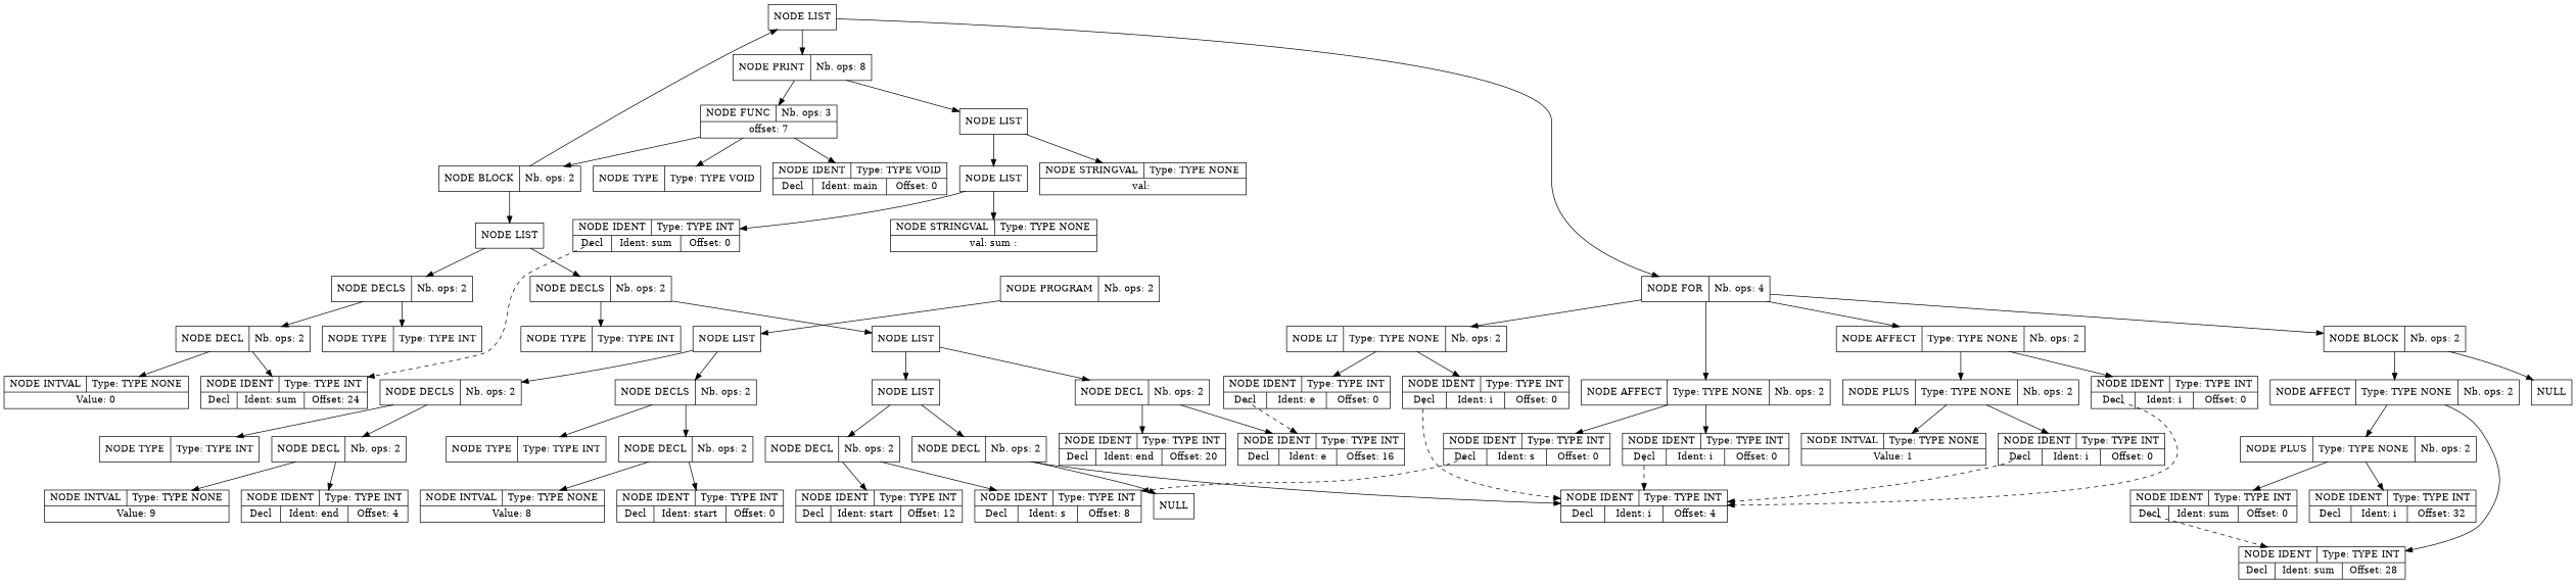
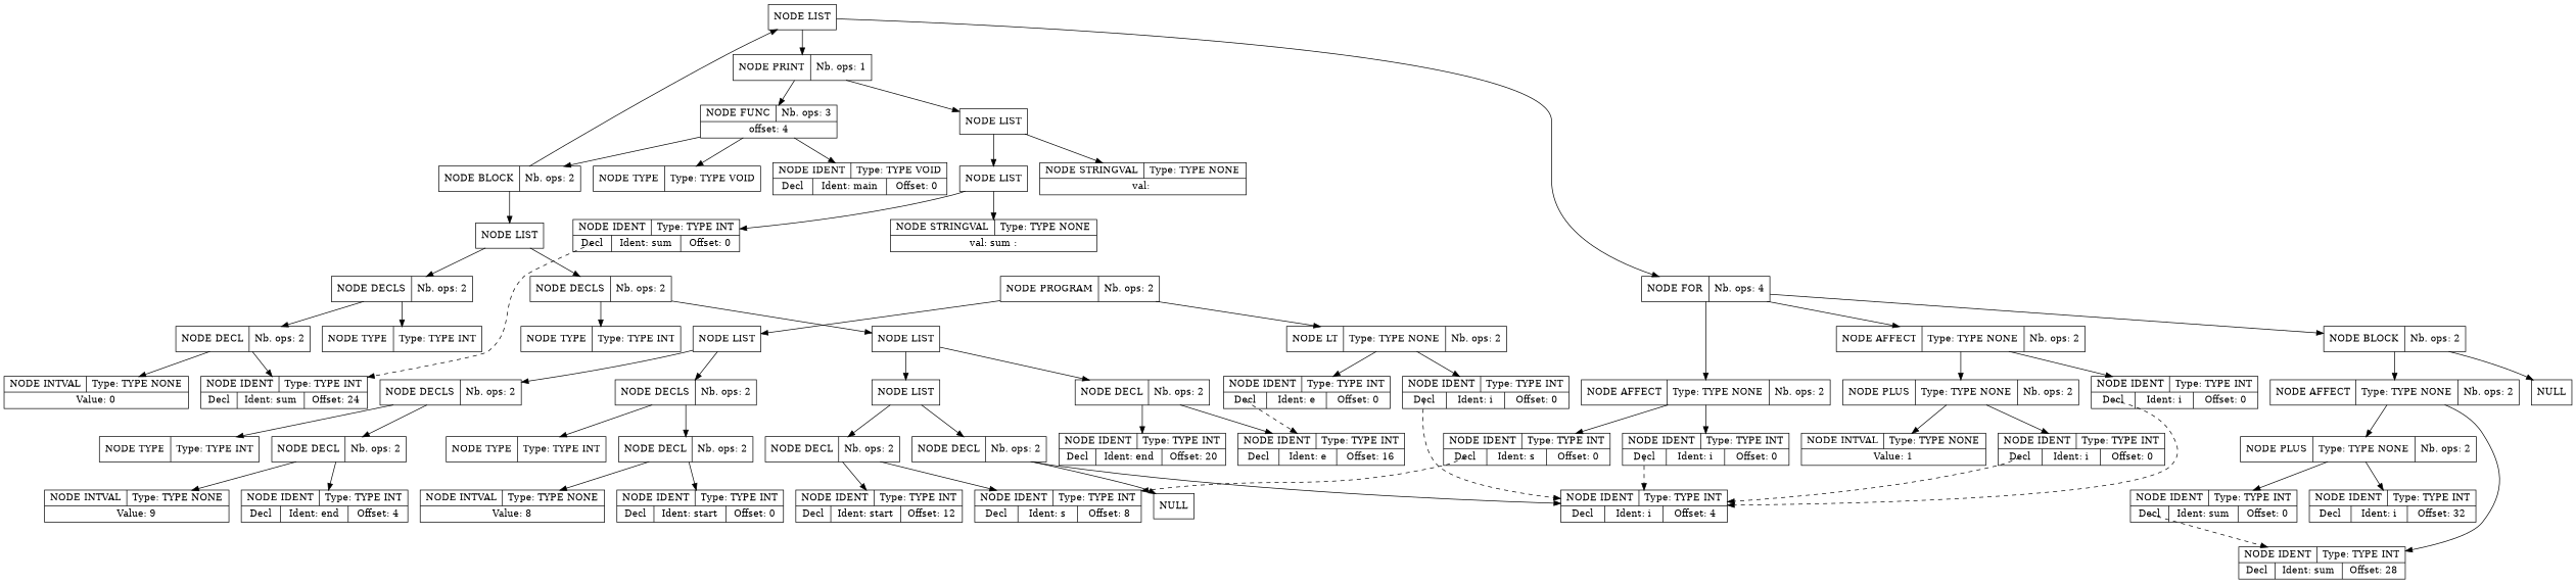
  digraph {
    fontname="DejaVu Serif"
    node [fontname="DejaVu Serif" shape=record]
    edge [fontname="DejaVu Serif" tailclip=true]
    n1 [label="{{NODE PROGRAM|Nb. ops: 2}}"]
    n2 [label="{{NODE LIST}}"]
    n3 [label="{{NODE DECLS|Nb. ops: 2}}"]
    n4 [label="{{NODE DECLS|Nb. ops: 2}}"]
-   n5 [label="{{NODE FUNC|Nb. ops: 3}|{offset: 7}}"]
+   n5 [label="{{NODE FUNC|Nb. ops: 3}|{offset: 4}}"]
    n6 [label="{{NODE TYPE|Type: TYPE VOID}}"]
    n7 [label="{{NODE IDENT|Type: TYPE VOID}|{<decl>Decl      |Ident: main|Offset: 0}}"]
    n8 [label="{{NODE BLOCK|Nb. ops: 2}}"]
    n9 [label="{{NODE TYPE|Type: TYPE INT}}"]
    n10 [label="{{NODE DECL|Nb. ops: 2}}"]
    n11 [label="{{NODE TYPE|Type: TYPE INT}}"]
    n12 [label="{{NODE DECL|Nb. ops: 2}}"]
    n13 [label="{{NODE IDENT|Type: TYPE INT}|{<decl>Decl      |Ident: start|Offset: 0}}"]
    n14 [label="{{NODE INTVAL|Type: TYPE NONE}|{Value: 8}}"]
    n15 [label="{{NODE IDENT|Type: TYPE INT}|{<decl>Decl      |Ident: end|Offset: 4}}"]
    n16 [label="{{NODE INTVAL|Type: TYPE NONE}|{Value: 9}}"]
    n17 [label="{{NODE LIST}}"]
    n18 [label="{{NODE LIST}}"]
    n19 [label="{{NODE DECLS|Nb. ops: 2}}"]
    n20 [label="{{NODE DECLS|Nb. ops: 2}}"]
    n21 [label="{{NODE FOR|Nb. ops: 4}}"]
-   n22 [label="{{NODE PRINT|Nb. ops: 8}}"]
+   n22 [label="{{NODE PRINT|Nb. ops: 1}}"]
    n23 [label="{{NODE TYPE|Type: TYPE INT}}"]
    n24 [label="{{NODE LIST}}"]
    n25 [label="{{NODE TYPE|Type: TYPE INT}}"]
    n26 [label="{{NODE DECL|Nb. ops: 2}}"]
    n27 [label="{{NODE LIST}}"]
    n28 [label="{{NODE DECL|Nb. ops: 2}}"]
    n29 [label="{{NODE DECL|Nb. ops: 2}}"]
    n30 [label="{{NODE DECL|Nb. ops: 2}}"]
    n31 [label="{{NODE IDENT|Type: TYPE INT}|{<decl>Decl      |Ident: e|Offset: 16}}"]
    n32 [label="{{NODE IDENT|Type: TYPE INT}|{<decl>Decl      |Ident: end|Offset: 20}}"]
    n33 [label="{{NODE IDENT|Type: TYPE INT}|{<decl>Decl      |Ident: i|Offset: 4}}"]
    n34 [label="{{NULL}}"]
    n35 [label="{{NODE IDENT|Type: TYPE INT}|{<decl>Decl      |Ident: s|Offset: 8}}"]
    n36 [label="{{NODE IDENT|Type: TYPE INT}|{<decl>Decl      |Ident: start|Offset: 12}}"]
    n37 [label="{{NODE IDENT|Type: TYPE INT}|{<decl>Decl      |Ident: sum|Offset: 24}}"]
    n38 [label="{{NODE INTVAL|Type: TYPE NONE}|{Value: 0}}"]
    n39 [label="{{NODE AFFECT|Type: TYPE NONE|Nb. ops: 2}}"]
    n40 [label="{{NODE LT|Type: TYPE NONE|Nb. ops: 2}}"]
    n41 [label="{{NODE AFFECT|Type: TYPE NONE|Nb. ops: 2}}"]
    n42 [label="{{NODE BLOCK|Nb. ops: 2}}"]
    n43 [label="{{NODE LIST}}"]
    n44 [label="{{NODE IDENT|Type: TYPE INT}|{<decl>Decl      |Ident: i|Offset: 0}}"]
    n45 [label="{{NODE IDENT|Type: TYPE INT}|{<decl>Decl      |Ident: s|Offset: 0}}"]
    n46 [label="{{NODE IDENT|Type: TYPE INT}|{<decl>Decl      |Ident: i|Offset: 0}}"]
    n47 [label="{{NODE IDENT|Type: TYPE INT}|{<decl>Decl      |Ident: e|Offset: 0}}"]
    n48 [label="{{NODE IDENT|Type: TYPE INT}|{<decl>Decl      |Ident: i|Offset: 0}}"]
    n49 [label="{{NODE PLUS|Type: TYPE NONE|Nb. ops: 2}}"]
    n50 [label="{{NULL}}"]
    n51 [label="{{NODE AFFECT|Type: TYPE NONE|Nb. ops: 2}}"]
    n52 [label="{{NODE IDENT|Type: TYPE INT}|{<decl>Decl      |Ident: i|Offset: 0}}"]
    n53 [label="{{NODE INTVAL|Type: TYPE NONE}|{Value: 1}}"]
    n54 [label="{{NODE IDENT|Type: TYPE INT}|{<decl>Decl      |Ident: sum|Offset: 28}}"]
    n55 [label="{{NODE PLUS|Type: TYPE NONE|Nb. ops: 2}}"]
    n56 [label="{{NODE IDENT|Type: TYPE INT}|{<decl>Decl      |Ident: sum|Offset: 0}}"]
    n57 [label="{{NODE IDENT|Type: TYPE INT}|{<decl>Decl      |Ident: i|Offset: 32}}"]
    n58 [label="{{NODE LIST}}"]
    n59 [label="{{NODE STRINGVAL|Type: TYPE NONE}|{val: \n}}"]
    n60 [label="{{NODE STRINGVAL|Type: TYPE NONE}|{val: sum :}}"]
    n61 [label="{{NODE IDENT|Type: TYPE INT}|{<decl>Decl      |Ident: sum|Offset: 0}}"]
    n1 -> n2
    n2 -> n3
    n2 -> n4
    n3 -> n9
    n3 -> n10
    n4 -> n11
    n4 -> n12
    n5 -> n6
    n5 -> n7
    n5 -> n8
    n8 -> n17
    n8 -> n18
    n10 -> n13
    n10 -> n14
    n12 -> n15
    n12 -> n16
    n17 -> n19
    n17 -> n20
    n18 -> n21
    n18 -> n22
    n19 -> n23
    n19 -> n24
    n20 -> n25
    n20 -> n26
    n21 -> n39
-   n21 -> n40
+   n1 -> n40
    n21 -> n41
    n21 -> n42
    n22 -> n5
    n22 -> n43
    n24 -> n27
    n24 -> n28
    n26 -> n37
    n26 -> n38
    n27 -> n29
    n27 -> n30
    n28 -> n31
    n28 -> n32
    n29 -> n33
    n29 -> n34
    n30 -> n35
    n30 -> n36
    n39 -> n44
    n39 -> n45
    n40 -> n46
    n40 -> n47
    n41 -> n48
    n41 -> n49
    n42 -> n50
    n42 -> n51
    n43 -> n58
    n43 -> n59
    n44 -> n33 [style=dashed tailclip=false tailport="decl:c"]
    n45 -> n35 [style=dashed tailclip=false tailport="decl:c"]
    n46 -> n33 [style=dashed tailclip=false tailport="decl:c"]
    n47 -> n31 [style=dashed tailclip=false tailport="decl:c"]
    n48 -> n33 [style=dashed tailclip=false tailport="decl:c"]
    n49 -> n52
    n49 -> n53
    n51 -> n54
    n51 -> n55
    n52 -> n33 [style=dashed tailclip=false tailport="decl:c"]
    n55 -> n56
    n55 -> n57
    n56 -> n54 [style=dashed tailclip=false tailport="decl:c"]
    n58 -> n60
    n58 -> n61
    n61 -> n37 [style=dashed tailclip=false tailport="decl:c"]
  }
